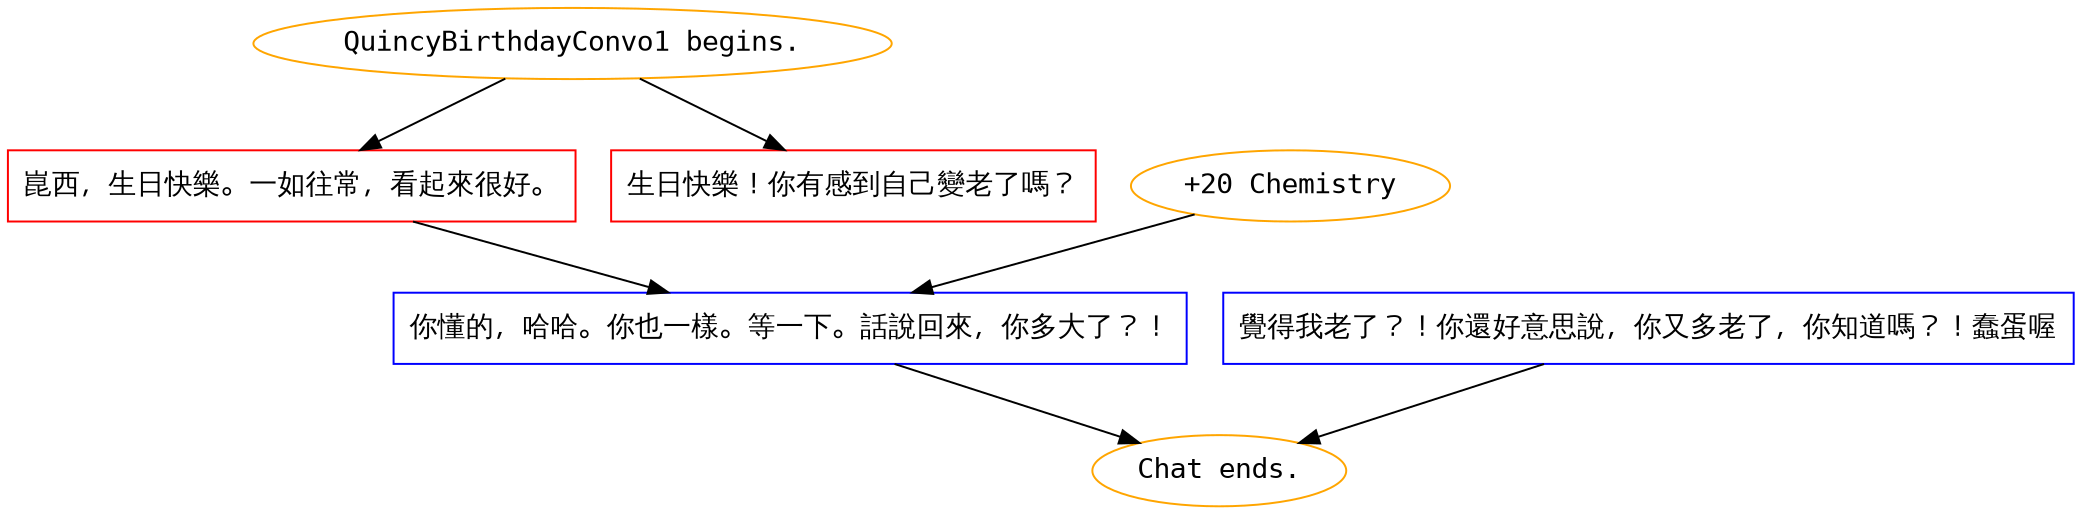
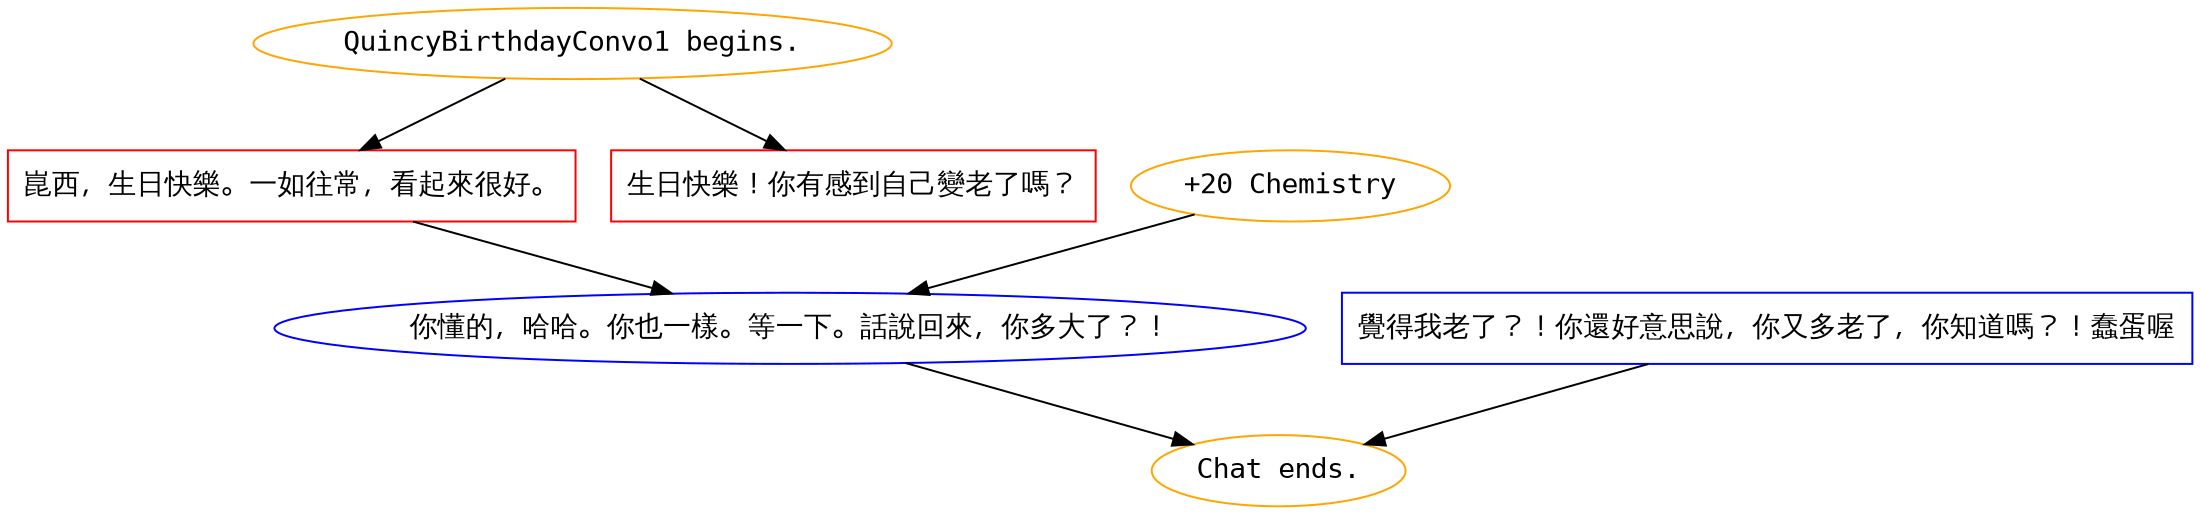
  digraph {
    fontname="DejaVu Sans Mono"
    node [color=orange fontname="DejaVu Sans Mono" shape=box]
    edge [fontname="DejaVu Sans Mono"]
    "QuincyBirthdayConvo1 begins." [shape=""]
    n2 [color=red label="崑西，生日快樂。一如往常，看起來很好。"]
    n3 [color=red label="生日快樂！你有感到自己變老了嗎？"]
-   n4 [color=blue label="你懂的，哈哈。你也一樣。等一下。話說回來，你多大了？！"]
+   n4 [color=blue label="你懂的，哈哈。你也一樣。等一下。話說回來，你多大了？！" shape=ellipse]
    n5 [label="+20 Chemistry" shape=""]
    n6 [color=blue label="覺得我老了？！你還好意思說，你又多老了，你知道嗎？！蠢蛋喔"]
    "Chat ends." [shape=""]
    "QuincyBirthdayConvo1 begins." -> n2
    "QuincyBirthdayConvo1 begins." -> n3
    n2 -> n4
    n4 -> "Chat ends."
    n5 -> n4
    n6 -> "Chat ends."
  }
